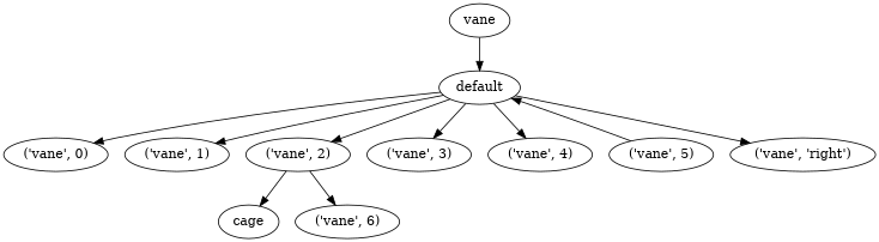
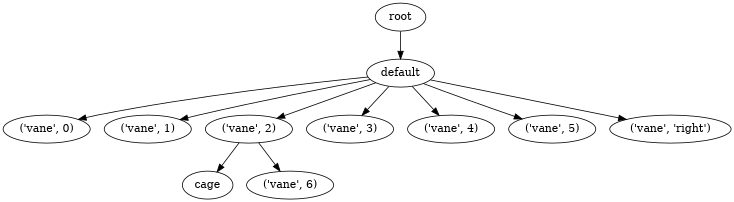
  digraph {
-   n1 [label=vane]
+   n1 [label=root]
    n2 [label=default]
    n3 [label="\('vane',\ 0\)"]
    n4 [label="\('vane',\ 1\)"]
    n5 [label="\('vane',\ 2\)"]
    n6 [label="\('vane',\ 3\)"]
    n7 [label="\('vane',\ 4\)"]
    n8 [label="\('vane',\ 5\)"]
    n9 [label="\('vane',\ 'right'\)"]
    n10 [label=cage]
    n11 [label="\('vane',\ 6\)"]
    n1 -> n2
    n2 -> n3
    n2 -> n4
    n2 -> n5
    n2 -> n6
    n2 -> n7
-   n8 -> n2
+   n2 -> n8
    n2 -> n9
    n5 -> n10
    n5 -> n11
  }
